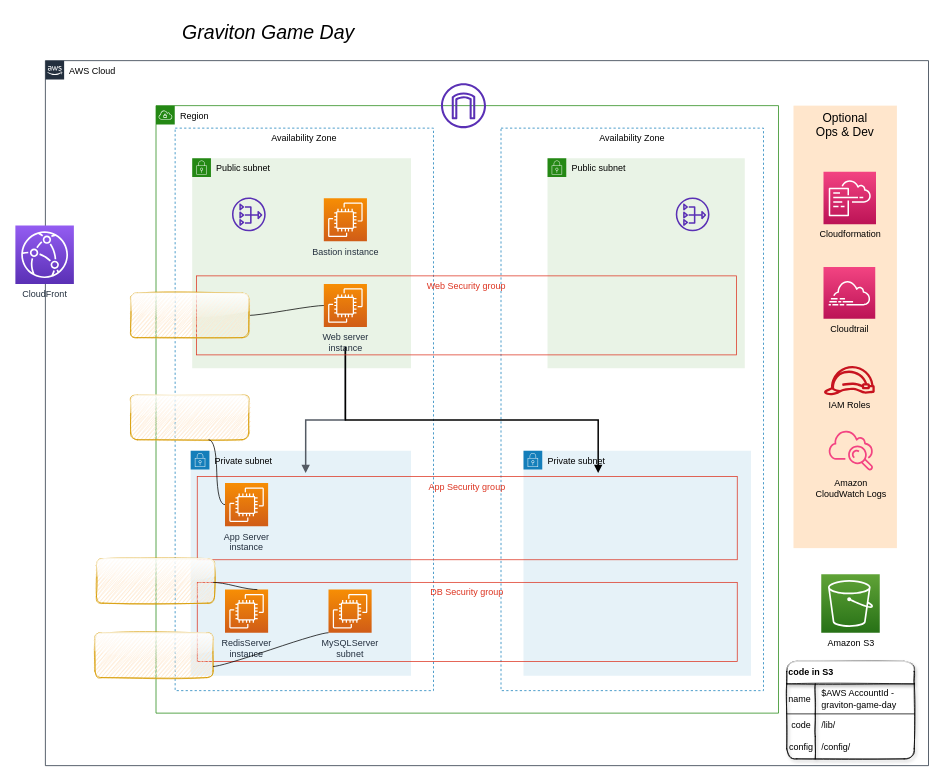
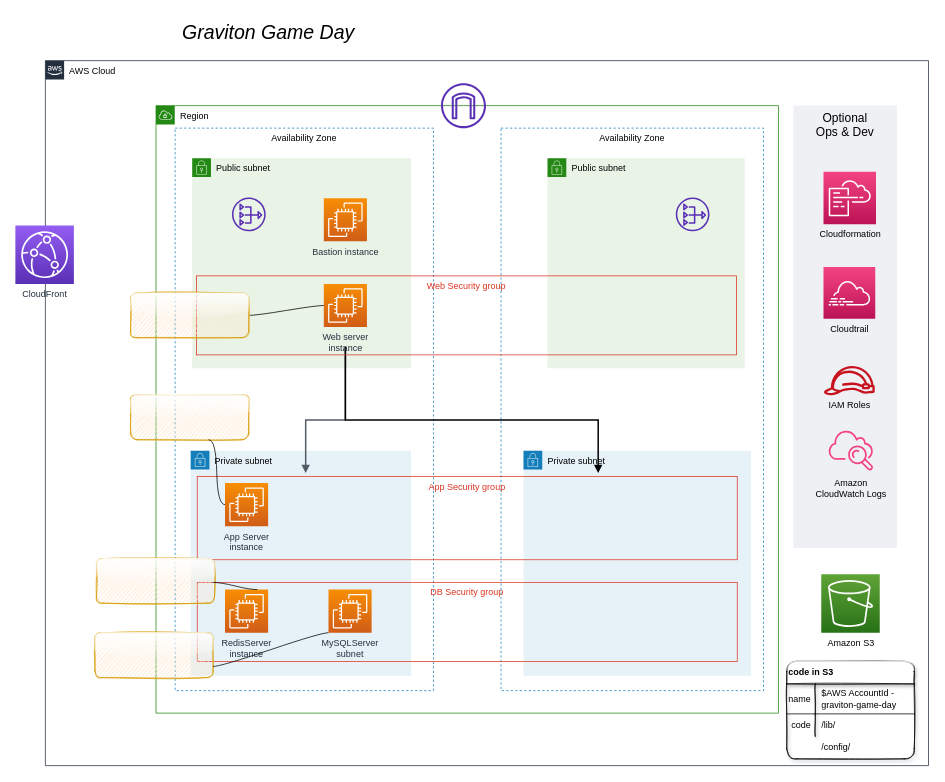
  <mxCell id="0" />
  <mxCell id="1" parent="0" />
  <mxCell id="2" value="AWS Cloud" style="points=[[0,0],[0.25,0],[0.5,0],[0.75,0],[1,0],[1,0.25],[1,0.5],[1,0.75],[1,1],[0.75,1],[0.5,1],[0.25,1],[0,1],[0,0.75],[0,0.5],[0,0.25]];outlineConnect=0;gradientColor=none;html=1;whiteSpace=wrap;fontSize=12;fontStyle=0;shape=mxgraph.aws4.group;grIcon=mxgraph.aws4.group_aws_cloud_alt;strokeColor=#232F3E;fillColor=none;verticalAlign=top;align=left;spacingLeft=30;dashed=0;shadow=0;sketch=0;" vertex="1" parent="1"><mxGeometry x="60" y="80" width="1177.5" height="940" as="geometry" /></mxCell>
  <mxCell id="3" value="Region" style="points=[[0,0],[0.25,0],[0.5,0],[0.75,0],[1,0],[1,0.25],[1,0.5],[1,0.75],[1,1],[0.75,1],[0.5,1],[0.25,1],[0,1],[0,0.75],[0,0.5],[0,0.25]];outlineConnect=0;gradientColor=none;html=1;whiteSpace=wrap;fontSize=12;fontStyle=0;shape=mxgraph.aws4.group;grIcon=mxgraph.aws4.group_vpc;strokeColor=#248814;fillColor=none;verticalAlign=top;align=left;spacingLeft=30;dashed=0;shadow=0;sketch=0;" vertex="1" parent="1"><mxGeometry x="207.5" y="140" width="830" height="810" as="geometry" /></mxCell>
  <mxCell id="4" value="Availability Zone" style="fillColor=none;strokeColor=#147EBA;dashed=1;verticalAlign=top;fontStyle=0;" vertex="1" parent="1"><mxGeometry x="667.5" y="170" width="350" height="750" as="geometry" /></mxCell>
  <mxCell id="5" value="Private subnet" style="points=[[0,0],[0.25,0],[0.5,0],[0.75,0],[1,0],[1,0.25],[1,0.5],[1,0.75],[1,1],[0.75,1],[0.5,1],[0.25,1],[0,1],[0,0.75],[0,0.5],[0,0.25]];outlineConnect=0;gradientColor=none;html=1;whiteSpace=wrap;fontSize=12;fontStyle=0;shape=mxgraph.aws4.group;grIcon=mxgraph.aws4.group_security_group;grStroke=0;strokeColor=#147EBA;fillColor=#E6F2F8;verticalAlign=top;align=left;spacingLeft=30;dashed=0;" vertex="1" parent="1"><mxGeometry x="697.5" y="600" width="303.28" height="300" as="geometry" /></mxCell>
  <mxCell id="6" value="Public subnet" style="points=[[0,0],[0.25,0],[0.5,0],[0.75,0],[1,0],[1,0.25],[1,0.5],[1,0.75],[1,1],[0.75,1],[0.5,1],[0.25,1],[0,1],[0,0.75],[0,0.5],[0,0.25]];outlineConnect=0;gradientColor=none;html=1;whiteSpace=wrap;fontSize=12;fontStyle=0;shape=mxgraph.aws4.group;grIcon=mxgraph.aws4.group_security_group;grStroke=0;strokeColor=#248814;fillColor=#E9F3E6;verticalAlign=top;align=left;spacingLeft=30;dashed=0;" vertex="1" parent="1"><mxGeometry x="729.53" y="210" width="263" height="280" as="geometry" /></mxCell>
  <mxCell id="7" value="Graviton Game Day" style="text;fontStyle=2;fontSize=26;align=center;verticalAlign=top;whiteSpace=wrap;" vertex="1" parent="1"><mxGeometry x="115" y="20" width="485" height="44" as="geometry" /></mxCell>
  <mxCell id="8" value="Availability Zone" style="fillColor=none;strokeColor=#147EBA;dashed=1;verticalAlign=top;fontStyle=0;" vertex="1" parent="1"><mxGeometry x="233" y="170" width="344.5" height="750" as="geometry" /></mxCell>
  <mxCell id="9" value="Private subnet" style="points=[[0,0],[0.25,0],[0.5,0],[0.75,0],[1,0],[1,0.25],[1,0.5],[1,0.75],[1,1],[0.75,1],[0.5,1],[0.25,1],[0,1],[0,0.75],[0,0.5],[0,0.25]];outlineConnect=0;gradientColor=none;html=1;whiteSpace=wrap;fontSize=12;fontStyle=0;shape=mxgraph.aws4.group;grIcon=mxgraph.aws4.group_security_group;grStroke=0;strokeColor=#147EBA;fillColor=#E6F2F8;verticalAlign=top;align=left;spacingLeft=30;dashed=0;" vertex="1" parent="1"><mxGeometry x="253.75" y="600" width="293.75" height="300" as="geometry" /></mxCell>
  <mxCell id="10" value="Public subnet" style="points=[[0,0],[0.25,0],[0.5,0],[0.75,0],[1,0],[1,0.25],[1,0.5],[1,0.75],[1,1],[0.75,1],[0.5,1],[0.25,1],[0,1],[0,0.75],[0,0.5],[0,0.25]];outlineConnect=0;gradientColor=none;html=1;whiteSpace=wrap;fontSize=12;fontStyle=0;shape=mxgraph.aws4.group;grIcon=mxgraph.aws4.group_security_group;grStroke=0;strokeColor=#248814;fillColor=#E9F3E6;verticalAlign=top;align=left;spacingLeft=30;dashed=0;" vertex="1" parent="1"><mxGeometry x="255.78" y="210" width="291.72" height="280" as="geometry" /></mxCell>
- <mxCell id="11" value="Optional&#10;Ops &amp; Dev" style="fillColor=#ffe6cc;strokeColor=none;dashed=0;verticalAlign=top;fontStyle=0;align=center;fontSize=16;" vertex="1" parent="1"><mxGeometry x="1057.5" y="140" width="137.89" height="590" as="geometry" /></mxCell>
+ <mxCell id="11" value="Optional&#10;Ops &amp; Dev" style="fillColor=#EFF0F3;strokeColor=none;dashed=0;verticalAlign=top;fontStyle=0;align=center;fontSize=16;" vertex="1" parent="1"><mxGeometry x="1057.5" y="140" width="137.89" height="590" as="geometry" /></mxCell>
  <mxCell id="12" value="IAM Roles" style="outlineConnect=0;gradientColor=none;fillColor=#C7131F;strokeColor=none;dashed=0;verticalLabelPosition=bottom;verticalAlign=top;align=center;html=1;fontSize=12;fontStyle=0;aspect=fixed;pointerEvents=1;shape=mxgraph.aws4.role;labelBackgroundColor=none;" vertex="1" parent="1"><mxGeometry x="1097.5" y="487.17" width="69" height="38.93" as="geometry" /></mxCell>
  <mxCell id="13" value="Amazon&lt;br&gt;CloudWatch Logs&lt;br&gt;" style="outlineConnect=0;gradientColor=none;gradientDirection=north;fillColor=#F34482;strokeColor=none;dashed=0;verticalLabelPosition=bottom;verticalAlign=top;align=center;html=1;fontSize=12;fontStyle=0;aspect=fixed;shape=mxgraph.aws4.cloudwatch;labelBackgroundColor=none;" vertex="1" parent="1"><mxGeometry x="1103.51" y="570" width="60" height="60" as="geometry" /></mxCell>
  <mxCell id="14" value="Cloudformation" style="points=[[0,0,0],[0.25,0,0],[0.5,0,0],[0.75,0,0],[1,0,0],[0,1,0],[0.25,1,0],[0.5,1,0],[0.75,1,0],[1,1,0],[0,0.25,0],[0,0.5,0],[0,0.75,0],[1,0.25,0],[1,0.5,0],[1,0.75,0]];points=[[0,0,0],[0.25,0,0],[0.5,0,0],[0.75,0,0],[1,0,0],[0,1,0],[0.25,1,0],[0.5,1,0],[0.75,1,0],[1,1,0],[0,0.25,0],[0,0.5,0],[0,0.75,0],[1,0.25,0],[1,0.5,0],[1,0.75,0]];outlineConnect=0;gradientColor=#F34482;gradientDirection=north;fillColor=#BC1356;strokeColor=#ffffff;dashed=0;verticalLabelPosition=bottom;verticalAlign=top;align=center;html=1;fontSize=12;fontStyle=0;aspect=fixed;shape=mxgraph.aws4.resourceIcon;resIcon=mxgraph.aws4.cloudformation;" vertex="1" parent="1"><mxGeometry x="1097.5" y="228" width="70" height="70" as="geometry" /></mxCell>
  <mxCell id="15" value="&lt;div&gt;Cloudtrail&lt;/div&gt;" style="points=[[0,0,0],[0.25,0,0],[0.5,0,0],[0.75,0,0],[1,0,0],[0,1,0],[0.25,1,0],[0.5,1,0],[0.75,1,0],[1,1,0],[0,0.25,0],[0,0.5,0],[0,0.75,0],[1,0.25,0],[1,0.5,0],[1,0.75,0]];points=[[0,0,0],[0.25,0,0],[0.5,0,0],[0.75,0,0],[1,0,0],[0,1,0],[0.25,1,0],[0.5,1,0],[0.75,1,0],[1,1,0],[0,0.25,0],[0,0.5,0],[0,0.75,0],[1,0.25,0],[1,0.5,0],[1,0.75,0]];outlineConnect=0;gradientColor=#F34482;gradientDirection=north;fillColor=#BC1356;strokeColor=#ffffff;dashed=0;verticalLabelPosition=bottom;verticalAlign=top;align=center;html=1;fontSize=12;fontStyle=0;aspect=fixed;shape=mxgraph.aws4.resourceIcon;resIcon=mxgraph.aws4.cloudtrail;" vertex="1" parent="1"><mxGeometry x="1097.5" y="355.13" width="69" height="69" as="geometry" /></mxCell>
  <mxCell id="16" value="Amazon S3" style="outlineConnect=0;gradientColor=#60A337;gradientDirection=north;fillColor=#277116;strokeColor=#ffffff;dashed=0;verticalLabelPosition=bottom;verticalAlign=top;align=center;html=1;fontSize=12;fontStyle=0;aspect=fixed;shape=mxgraph.aws4.resourceIcon;resIcon=mxgraph.aws4.s3;labelBackgroundColor=none;" vertex="1" parent="1"><mxGeometry x="1094.51" y="764.8" width="78" height="78" as="geometry" /></mxCell>
  <mxCell id="17" value="" style="edgeStyle=orthogonalEdgeStyle;html=1;endArrow=block;elbow=vertical;startArrow=none;endFill=1;strokeColor=#545B64;rounded=0;fontSize=8;strokeWidth=2;" edge="1" parent="1"><mxGeometry width="100" relative="1" as="geometry"><mxPoint x="460" y="461.74" as="sourcePoint" /><mxPoint x="407.05" y="630" as="targetPoint" /><Array as="points"><mxPoint x="460.5" y="559" /><mxPoint x="407.5" y="559" /></Array></mxGeometry></mxCell>
  <mxCell id="18" value="" style="edgeStyle=orthogonalEdgeStyle;html=1;endArrow=block;elbow=vertical;startArrow=none;endFill=1;rounded=0;fontSize=8;exitX=0.5;exitY=1;exitDx=0;exitDy=0;exitPerimeter=0;strokeWidth=2;" edge="1" parent="1"><mxGeometry width="100" relative="1" as="geometry"><mxPoint x="460" y="461.74" as="sourcePoint" /><mxPoint x="797.05" y="630" as="targetPoint" /><Array as="points"><mxPoint x="460.5" y="559" /><mxPoint x="797.5" y="559" /></Array></mxGeometry></mxCell>
  <mxCell id="19" value="" style="outlineConnect=0;gradientColor=none;fillColor=#5A30B5;strokeColor=none;dashed=0;verticalLabelPosition=bottom;verticalAlign=top;align=center;html=1;fontSize=12;fontStyle=0;aspect=fixed;pointerEvents=1;shape=mxgraph.aws4.internet_gateway;shadow=0;sketch=0;" vertex="1" parent="1"><mxGeometry x="587.5" y="110" width="60" height="60" as="geometry" /></mxCell>
  <mxCell id="20" value="" style="outlineConnect=0;fontColor=#232F3E;gradientColor=none;fillColor=#5A30B5;strokeColor=none;dashed=0;verticalLabelPosition=bottom;verticalAlign=top;align=center;html=1;fontSize=12;fontStyle=0;aspect=fixed;pointerEvents=1;shape=mxgraph.aws4.nat_gateway;shadow=0;sketch=0;" vertex="1" parent="1"><mxGeometry x="900.5" y="262.5" width="45" height="45" as="geometry" /></mxCell>
  <mxCell id="21" value="" style="outlineConnect=0;fontColor=#232F3E;gradientColor=none;fillColor=#5A30B5;strokeColor=none;dashed=0;verticalLabelPosition=bottom;verticalAlign=top;align=center;html=1;fontSize=12;fontStyle=0;aspect=fixed;pointerEvents=1;shape=mxgraph.aws4.nat_gateway;shadow=0;sketch=0;" vertex="1" parent="1"><mxGeometry x="308.78" y="262.5" width="45" height="45" as="geometry" /></mxCell>
  <mxCell id="22" value="&lt;div&gt;Bastion instance&lt;/div&gt;" style="points=[[0,0,0],[0.25,0,0],[0.5,0,0],[0.75,0,0],[1,0,0],[0,1,0],[0.25,1,0],[0.5,1,0],[0.75,1,0],[1,1,0],[0,0.25,0],[0,0.5,0],[0,0.75,0],[1,0.25,0],[1,0.5,0],[1,0.75,0]];outlineConnect=0;fontColor=#232F3E;gradientColor=#F78E04;gradientDirection=north;fillColor=#D05C17;strokeColor=#ffffff;dashed=0;verticalLabelPosition=bottom;verticalAlign=top;align=center;html=1;fontSize=12;fontStyle=0;aspect=fixed;shape=mxgraph.aws4.resourceIcon;resIcon=mxgraph.aws4.ec2;" vertex="1" parent="1"><mxGeometry x="431.25" y="263.43" width="57.5" height="57.5" as="geometry" /></mxCell>
  <mxCell id="23" value="&lt;div&gt;Web server &lt;br&gt;&lt;/div&gt;&lt;div&gt;instance&lt;/div&gt;" style="points=[[0,0,0],[0.25,0,0],[0.5,0,0],[0.75,0,0],[1,0,0],[0,1,0],[0.25,1,0],[0.5,1,0],[0.75,1,0],[1,1,0],[0,0.25,0],[0,0.5,0],[0,0.75,0],[1,0.25,0],[1,0.5,0],[1,0.75,0]];outlineConnect=0;fontColor=#232F3E;gradientColor=#F78E04;gradientDirection=north;fillColor=#D05C17;strokeColor=#ffffff;dashed=0;verticalLabelPosition=bottom;verticalAlign=top;align=center;html=1;fontSize=12;fontStyle=0;aspect=fixed;shape=mxgraph.aws4.resourceIcon;resIcon=mxgraph.aws4.ec2;" vertex="1" parent="1"><mxGeometry x="431.25" y="377.74" width="57.5" height="57.5" as="geometry" /></mxCell>
  <mxCell id="24" value="&lt;div&gt;App Server &lt;br&gt;&lt;/div&gt;&lt;div&gt;instance&lt;br&gt;&lt;/div&gt;" style="points=[[0,0,0],[0.25,0,0],[0.5,0,0],[0.75,0,0],[1,0,0],[0,1,0],[0.25,1,0],[0.5,1,0],[0.75,1,0],[1,1,0],[0,0.25,0],[0,0.5,0],[0,0.75,0],[1,0.25,0],[1,0.5,0],[1,0.75,0]];outlineConnect=0;fontColor=#232F3E;gradientColor=#F78E04;gradientDirection=north;fillColor=#D05C17;strokeColor=#ffffff;dashed=0;verticalLabelPosition=bottom;verticalAlign=top;align=center;html=1;fontSize=12;fontStyle=0;aspect=fixed;shape=mxgraph.aws4.resourceIcon;resIcon=mxgraph.aws4.ec2;" vertex="1" parent="1"><mxGeometry x="299.5" y="643.3" width="57.5" height="57.5" as="geometry" /></mxCell>
  <mxCell id="25" value="&lt;div&gt;RedisServer &lt;br&gt;&lt;/div&gt;&lt;div&gt;instance&lt;br&gt;&lt;/div&gt;" style="points=[[0,0,0],[0.25,0,0],[0.5,0,0],[0.75,0,0],[1,0,0],[0,1,0],[0.25,1,0],[0.5,1,0],[0.75,1,0],[1,1,0],[0,0.25,0],[0,0.5,0],[0,0.75,0],[1,0.25,0],[1,0.5,0],[1,0.75,0]];outlineConnect=0;fontColor=#232F3E;gradientColor=#F78E04;gradientDirection=north;fillColor=#D05C17;strokeColor=#ffffff;dashed=0;verticalLabelPosition=bottom;verticalAlign=top;align=center;html=1;fontSize=12;fontStyle=0;aspect=fixed;shape=mxgraph.aws4.resourceIcon;resIcon=mxgraph.aws4.ec2;" vertex="1" parent="1"><mxGeometry x="299.5" y="785.3" width="57.5" height="57.5" as="geometry" /></mxCell>
  <mxCell id="26" value="&lt;div&gt;MySQLServer &lt;br&gt;&lt;/div&gt;&lt;div&gt;subnet&lt;br&gt;&lt;/div&gt;" style="points=[[0,0,0],[0.25,0,0],[0.5,0,0],[0.75,0,0],[1,0,0],[0,1,0],[0.25,1,0],[0.5,1,0],[0.75,1,0],[1,1,0],[0,0.25,0],[0,0.5,0],[0,0.75,0],[1,0.25,0],[1,0.5,0],[1,0.75,0]];outlineConnect=0;fontColor=#232F3E;gradientColor=#F78E04;gradientDirection=north;fillColor=#D05C17;strokeColor=#ffffff;dashed=0;verticalLabelPosition=bottom;verticalAlign=top;align=center;html=1;fontSize=12;fontStyle=0;aspect=fixed;shape=mxgraph.aws4.resourceIcon;resIcon=mxgraph.aws4.ec2;" vertex="1" parent="1"><mxGeometry x="437.5" y="785.3" width="57.5" height="57.5" as="geometry" /></mxCell>
  <mxCell id="27" value="" style="edgeStyle=entityRelationEdgeStyle;startArrow=none;endArrow=none;segment=10;curved=1;fontSize=16;exitX=0;exitY=0.5;exitDx=0;exitDy=0;exitPerimeter=0;entryX=1;entryY=0.5;entryDx=0;entryDy=0;" edge="1" parent="1" source="23" target="50"><mxGeometry relative="1" as="geometry"><mxPoint x="-12.5" y="676" as="sourcePoint" /><mxPoint x="363.5" y="454" as="targetPoint" /></mxGeometry></mxCell>
  <mxCell id="28" value="App Security group" style="fillColor=none;strokeColor=#DD3522;verticalAlign=top;fontStyle=0;fontColor=#DD3522;fontSize=12;" vertex="1" parent="1"><mxGeometry x="262.5" y="634.48" width="720" height="111.03" as="geometry" /></mxCell>
  <mxCell id="29" value="DB Security group" style="fillColor=none;strokeColor=#DD3522;verticalAlign=top;fontStyle=0;fontColor=#DD3522;fontSize=12;" vertex="1" parent="1"><mxGeometry x="262.5" y="775.65" width="720" height="105.35" as="geometry" /></mxCell>
  <mxCell id="30" value="code in S3" style="shape=table;html=1;whiteSpace=wrap;startSize=30;container=1;collapsible=0;childLayout=tableLayout;fixedRows=1;rowLines=0;fontStyle=1;align=left;rounded=1;shadow=1;glass=1;labelBackgroundColor=#FFFFFF;sketch=1;fontSize=12;fillColor=#ffffff;gradientColor=#ffffff;" vertex="1" parent="1"><mxGeometry x="1048.51" y="881" width="170" height="130" as="geometry" /></mxCell>
  <mxCell id="31" value="" style="shape=partialRectangle;html=1;whiteSpace=wrap;collapsible=0;dropTarget=0;pointerEvents=0;fillColor=none;top=0;left=0;bottom=1;right=0;points=[[0,0.5],[1,0.5]];portConstraint=eastwest;" vertex="1" parent="30"><mxGeometry y="30" width="170" height="40" as="geometry" /></mxCell>
  <mxCell id="32" value="&lt;div&gt;name&lt;/div&gt;" style="shape=partialRectangle;html=1;whiteSpace=wrap;connectable=0;fillColor=none;top=0;left=0;bottom=0;right=0;overflow=hidden;align=left;" vertex="1" parent="31"><mxGeometry width="38" height="40" as="geometry"><mxRectangle width="38" height="40" as="alternateBounds" /></mxGeometry></mxCell>
  <mxCell id="33" value="$AWS AccountId -graviton-game-day" style="shape=partialRectangle;html=1;whiteSpace=wrap;connectable=0;fillColor=none;top=0;left=0;bottom=0;right=0;align=left;spacingLeft=6;overflow=hidden;" vertex="1" parent="31"><mxGeometry x="38" width="132" height="40" as="geometry"><mxRectangle width="132" height="40" as="alternateBounds" /></mxGeometry></mxCell>
  <mxCell id="34" value="" style="shape=partialRectangle;html=1;whiteSpace=wrap;collapsible=0;dropTarget=0;pointerEvents=0;fillColor=none;top=0;left=0;bottom=0;right=0;points=[[0,0.5],[1,0.5]];portConstraint=eastwest;" vertex="1" parent="30"><mxGeometry y="70" width="170" height="30" as="geometry" /></mxCell>
  <mxCell id="35" value="code" style="shape=partialRectangle;html=1;whiteSpace=wrap;connectable=0;fillColor=none;top=0;left=0;bottom=0;right=0;overflow=hidden;" vertex="1" parent="34"><mxGeometry width="38" height="30" as="geometry"><mxRectangle width="38" height="30" as="alternateBounds" /></mxGeometry></mxCell>
  <mxCell id="36" value="/lib/" style="shape=partialRectangle;html=1;whiteSpace=wrap;connectable=0;fillColor=none;top=0;left=0;bottom=0;right=0;align=left;spacingLeft=6;overflow=hidden;" vertex="1" parent="34"><mxGeometry x="38" width="132" height="30" as="geometry"><mxRectangle width="132" height="30" as="alternateBounds" /></mxGeometry></mxCell>
  <mxCell id="37" value="" style="shape=partialRectangle;html=1;whiteSpace=wrap;collapsible=0;dropTarget=0;pointerEvents=0;fillColor=none;top=0;left=0;bottom=0;right=0;points=[[0,0.5],[1,0.5]];portConstraint=eastwest;" vertex="1" parent="30"><mxGeometry y="100" width="170" height="30" as="geometry" /></mxCell>
- <mxCell id="38" value="config" style="shape=partialRectangle;html=1;whiteSpace=wrap;connectable=0;fillColor=none;top=0;left=0;bottom=0;right=0;overflow=hidden;" vertex="1" parent="37"><mxGeometry width="38" height="30" as="geometry"><mxRectangle width="38" height="30" as="alternateBounds" /></mxGeometry></mxCell>
  <mxCell id="39" value="/config/" style="shape=partialRectangle;html=1;whiteSpace=wrap;connectable=0;fillColor=none;top=0;left=0;bottom=0;right=0;align=left;spacingLeft=6;overflow=hidden;" vertex="1" parent="37"><mxGeometry x="38" width="132" height="30" as="geometry"><mxRectangle width="132" height="30" as="alternateBounds" /></mxGeometry></mxCell>
  <mxCell id="40" value="" style="rounded=1;whiteSpace=wrap;html=1;shadow=0;labelBackgroundColor=#FFFFFF;sketch=1;fontSize=12;glass=1;fillStyle=zigzag;fillColor=#ffe6cc;strokeColor=#d79b00;" vertex="1" parent="1"><mxGeometry x="173.75" y="526.1" width="157.5" height="59.4" as="geometry" /></mxCell>
  <mxCell id="41" value="" style="shape=image;verticalLabelPosition=bottom;labelBackgroundColor=default;verticalAlign=top;aspect=fixed;imageAspect=0;image=https://logos-download.com/wp-content/uploads/2018/09/Apache_Tomcat_Logo.png;" vertex="1" parent="1"><mxGeometry x="202.5" y="531.27" width="100" height="54.23" as="geometry" /></mxCell>
  <mxCell id="42" value="" style="edgeStyle=entityRelationEdgeStyle;startArrow=none;endArrow=none;segment=10;curved=1;fontSize=16;entryX=0.75;entryY=1;entryDx=0;entryDy=0;exitX=0;exitY=0.5;exitDx=0;exitDy=0;exitPerimeter=0;" edge="1" parent="1" source="24" target="41"><mxGeometry relative="1" as="geometry"><mxPoint x="40" y="660" as="sourcePoint" /><mxPoint x="341.25" y="429.7" as="targetPoint" /></mxGeometry></mxCell>
  <mxCell id="43" value="" style="rounded=1;whiteSpace=wrap;html=1;shadow=0;labelBackgroundColor=#FFFFFF;sketch=1;fontSize=12;glass=1;fillStyle=zigzag;fillColor=#ffe6cc;strokeColor=#d79b00;" vertex="1" parent="1"><mxGeometry x="126.12" y="843.26" width="157.5" height="59.4" as="geometry" /></mxCell>
  <mxCell id="44" value="" style="rounded=1;whiteSpace=wrap;html=1;shadow=0;labelBackgroundColor=#FFFFFF;sketch=1;fontSize=12;glass=1;fillStyle=zigzag;fillColor=#ffe6cc;strokeColor=#d79b00;" vertex="1" parent="1"><mxGeometry x="128.06" y="744" width="157.5" height="59.4" as="geometry" /></mxCell>
  <mxCell id="45" value="" style="shape=image;verticalLabelPosition=bottom;labelBackgroundColor=default;verticalAlign=top;aspect=fixed;imageAspect=0;image=https://marcas-logos.net/wp-content/uploads/2020/11/MySQL-logo-768x512.png;" vertex="1" parent="1"><mxGeometry x="140.56" y="832.92" width="120" height="80.08" as="geometry" /></mxCell>
  <mxCell id="46" value="" style="shape=image;verticalLabelPosition=bottom;labelBackgroundColor=default;verticalAlign=top;aspect=fixed;imageAspect=0;image=https://download.logo.wine/logo/Redis/Redis-Logo.wine.png;" vertex="1" parent="1"><mxGeometry x="128.06" y="723.8" width="155.56" height="103.8" as="geometry" /></mxCell>
  <mxCell id="47" value="" style="edgeStyle=entityRelationEdgeStyle;startArrow=none;endArrow=none;segment=10;curved=1;fontSize=16;exitX=0.75;exitY=0;exitDx=0;exitDy=0;exitPerimeter=0;" edge="1" parent="1" source="25" target="46"><mxGeometry relative="1" as="geometry"><mxPoint x="309.5" y="705.05" as="sourcePoint" /><mxPoint x="287.5" y="618.5" as="targetPoint" /></mxGeometry></mxCell>
  <mxCell id="48" value="" style="edgeStyle=entityRelationEdgeStyle;startArrow=none;endArrow=none;segment=10;curved=1;fontSize=16;entryX=1;entryY=0.75;entryDx=0;entryDy=0;exitX=0;exitY=1;exitDx=0;exitDy=0;exitPerimeter=0;" edge="1" parent="1" source="26" target="43"><mxGeometry relative="1" as="geometry"><mxPoint x="352.625" y="795.3" as="sourcePoint" /><mxPoint x="270" y="903" as="targetPoint" /></mxGeometry></mxCell>
  <mxCell id="49" value="Web Security group" style="fillColor=none;strokeColor=#DD3522;verticalAlign=top;fontStyle=0;fontColor=#DD3522;fontSize=12;" vertex="1" parent="1"><mxGeometry x="261.5" y="367" width="720" height="105.35" as="geometry" /></mxCell>
  <mxCell id="50" value="" style="rounded=1;whiteSpace=wrap;html=1;shadow=0;labelBackgroundColor=#FFFFFF;sketch=1;fontSize=12;glass=1;fillStyle=zigzag;fillColor=#ffe6cc;strokeColor=#d79b00;" vertex="1" parent="1"><mxGeometry x="173.75" y="390" width="157.5" height="59.4" as="geometry" /></mxCell>
  <mxCell id="51" value="" style="shape=image;verticalLabelPosition=bottom;labelBackgroundColor=default;verticalAlign=top;aspect=fixed;imageAspect=0;image=https://logos-download.com/wp-content/uploads/2016/06/Apache_logo.png;" vertex="1" parent="1"><mxGeometry x="198.24" y="397.68" width="108.52" height="44.04" as="geometry" /></mxCell>
  <mxCell id="52" value="&lt;div&gt;CloudFront&lt;/div&gt;&lt;div&gt;&lt;br&gt;&lt;/div&gt;" style="sketch=0;points=[[0,0,0],[0.25,0,0],[0.5,0,0],[0.75,0,0],[1,0,0],[0,1,0],[0.25,1,0],[0.5,1,0],[0.75,1,0],[1,1,0],[0,0.25,0],[0,0.5,0],[0,0.75,0],[1,0.25,0],[1,0.5,0],[1,0.75,0]];outlineConnect=0;fontColor=#232F3E;gradientColor=#945DF2;gradientDirection=north;fillColor=#5A30B5;strokeColor=#ffffff;dashed=0;verticalLabelPosition=bottom;verticalAlign=top;align=center;html=1;fontSize=12;fontStyle=0;aspect=fixed;shape=mxgraph.aws4.resourceIcon;resIcon=mxgraph.aws4.cloudfront;" vertex="1" parent="1"><mxGeometry x="20" y="299.74" width="78" height="78" as="geometry" /></mxCell>
